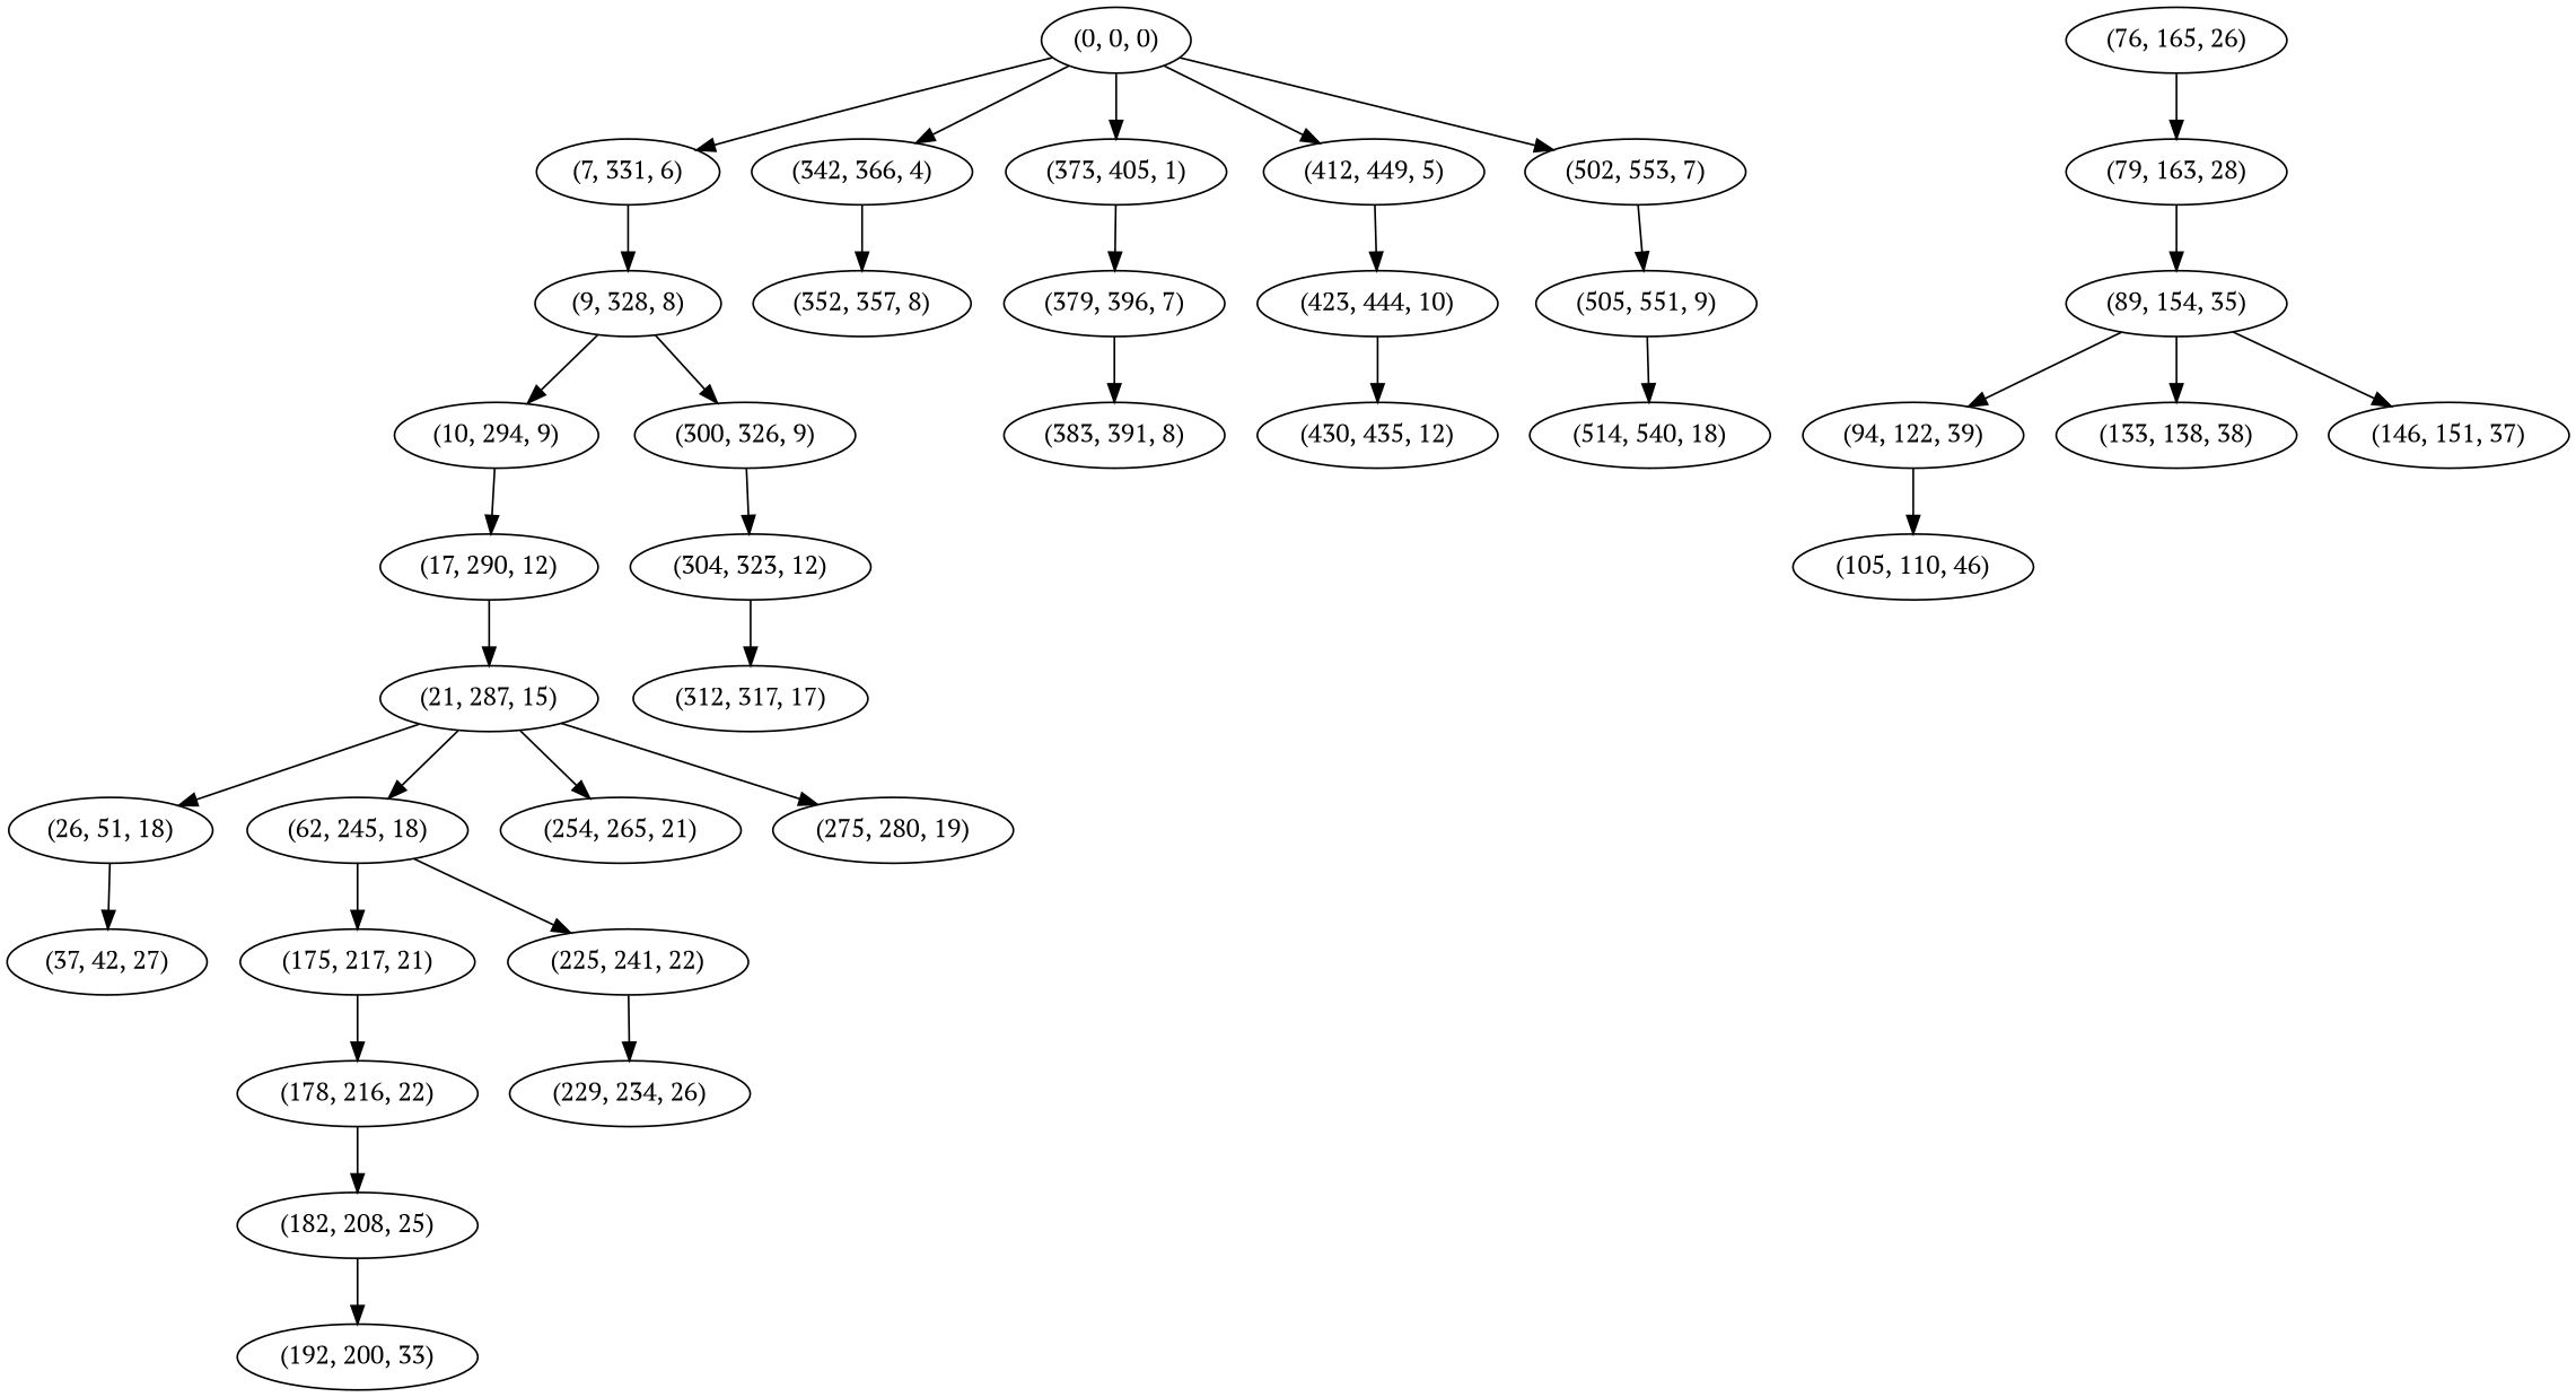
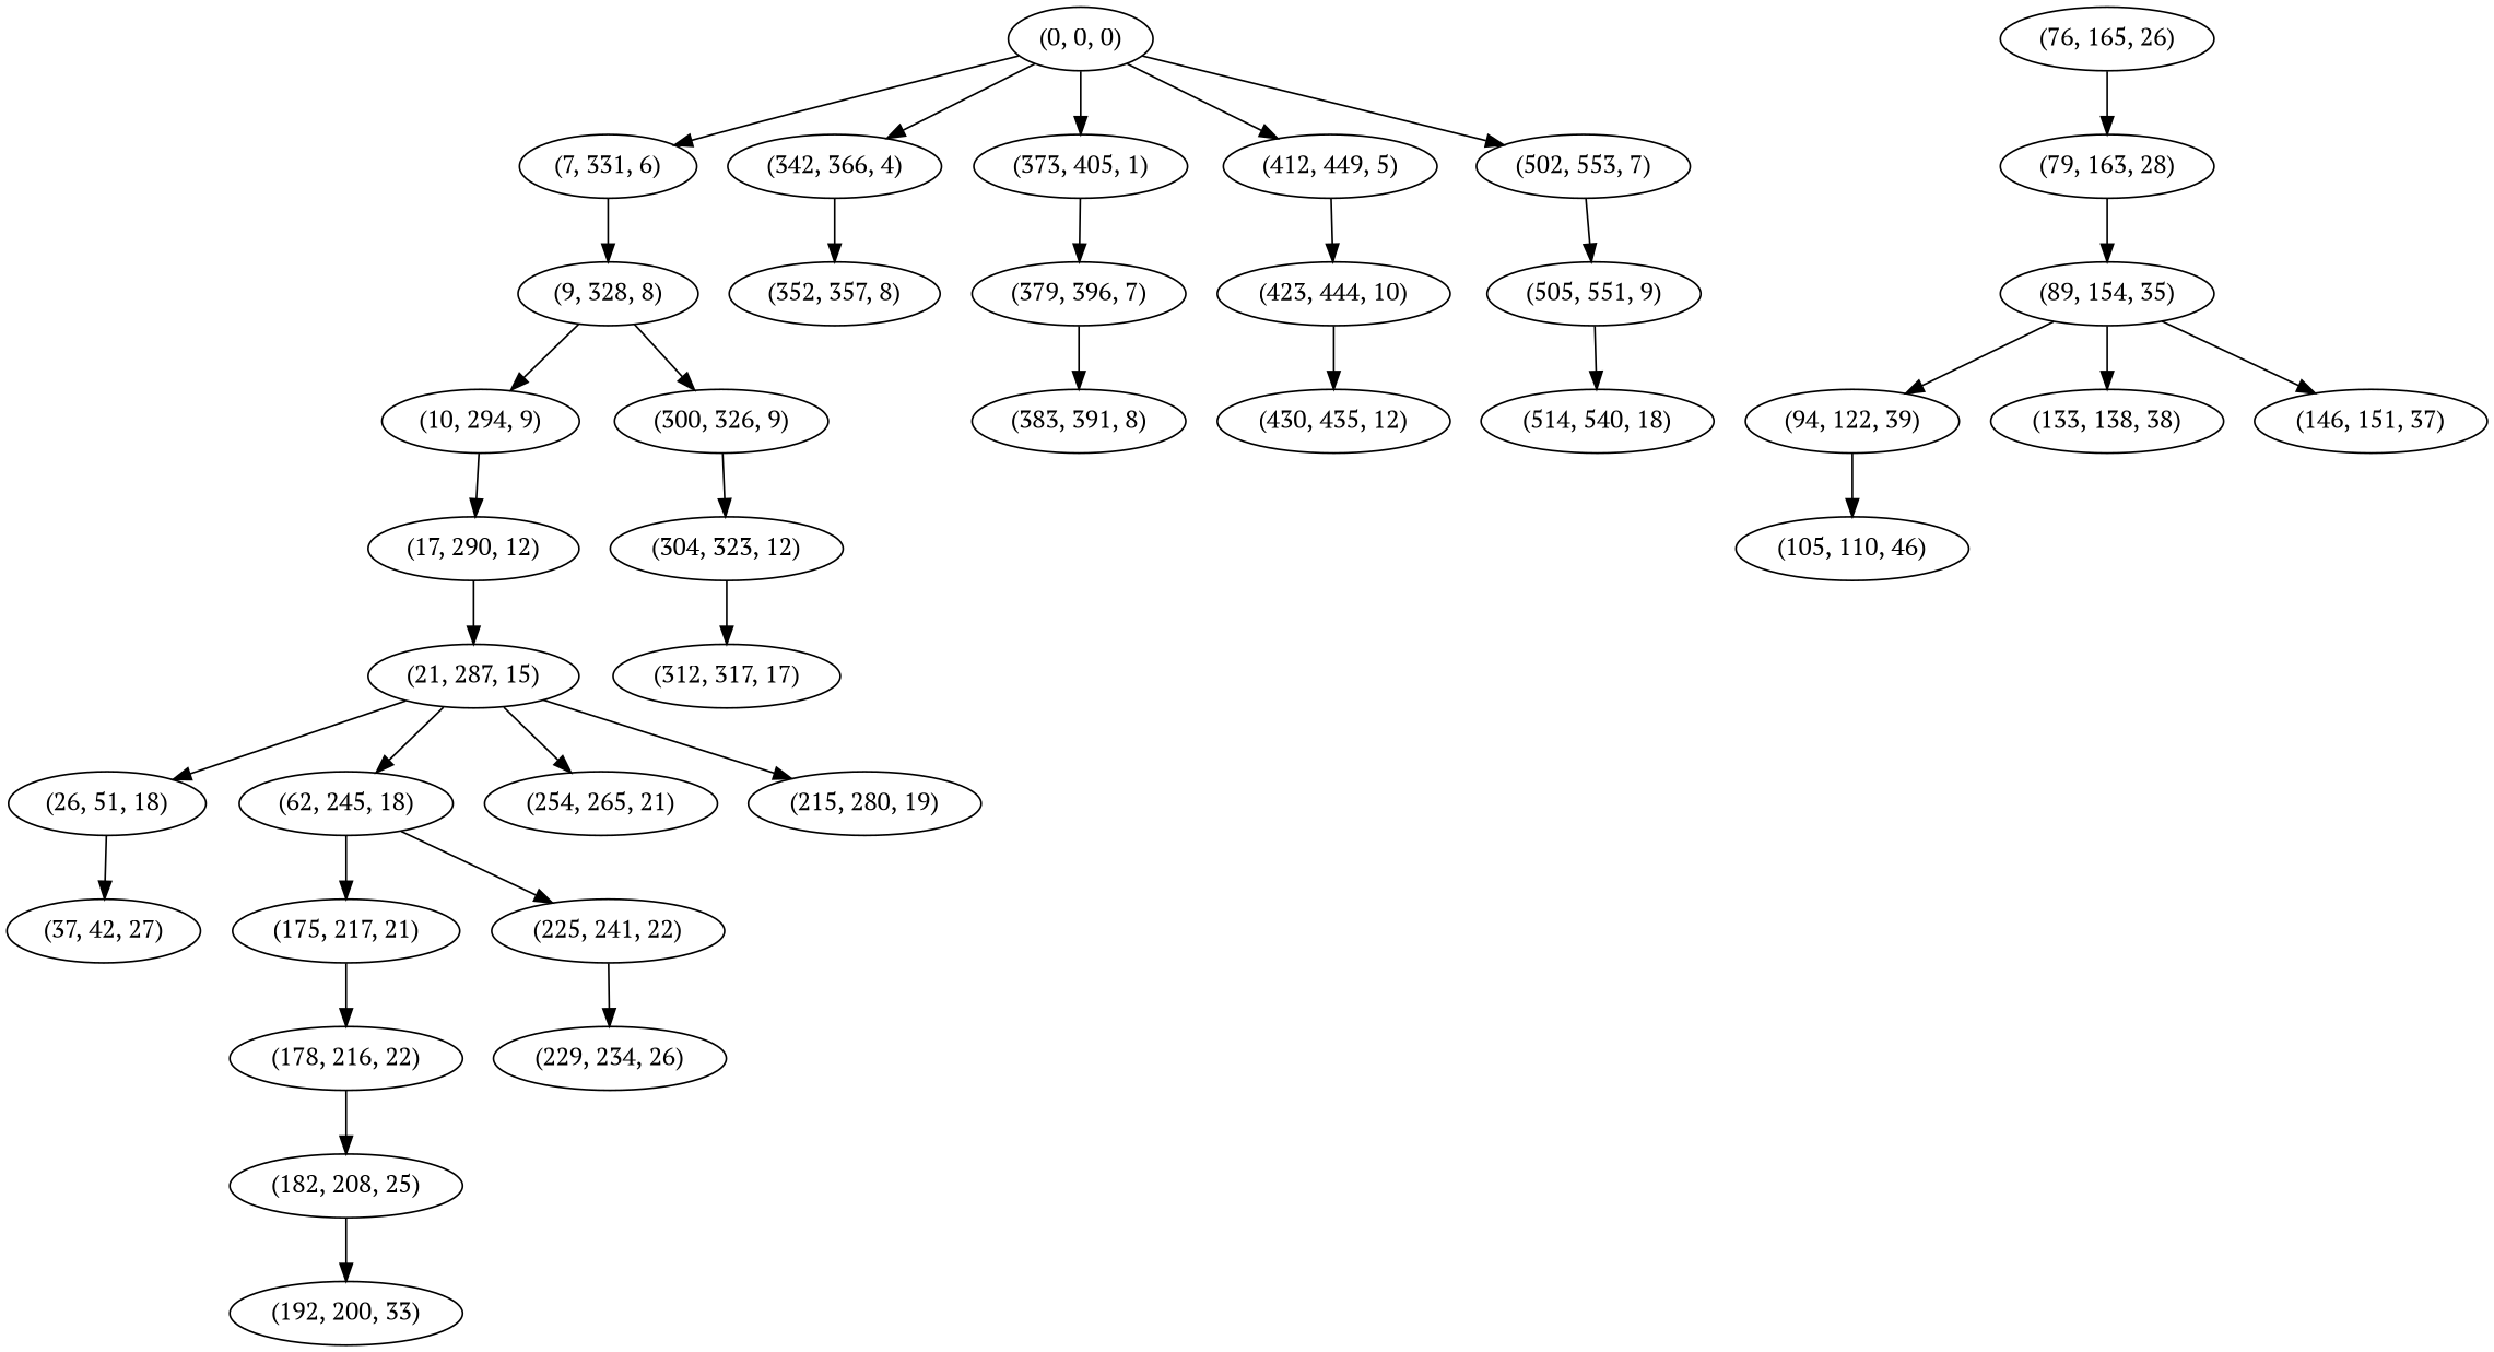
  digraph {
    fontname="PT Serif"
    node [fontname="PT Serif"]
    edge [fontname="PT Serif"]
    "(0, 0, 0)"
    "(7, 331, 6)"
    "(342, 366, 4)"
    "(373, 405, 1)"
    "(412, 449, 5)"
    "(502, 553, 7)"
    "(9, 328, 8)"
    "(352, 357, 8)"
    "(379, 396, 7)"
    "(423, 444, 10)"
    "(505, 551, 9)"
    "(10, 294, 9)"
    "(300, 326, 9)"
    "(17, 290, 12)"
    "(304, 323, 12)"
    "(21, 287, 15)"
    "(26, 51, 18)"
    "(62, 245, 18)"
    "(254, 265, 21)"
-   "(275, 280, 19)"
+   "(275, 280, 19)" [label="(215, 280, 19)"]
    "(37, 42, 27)"
    "(175, 217, 21)"
    "(225, 241, 22)"
    "(76, 165, 26)"
    "(79, 163, 28)"
    "(178, 216, 22)"
    "(229, 234, 26)"
    "(89, 154, 35)"
    "(94, 122, 39)"
    "(133, 138, 38)"
    "(146, 151, 37)"
    "(105, 110, 46)"
    "(182, 208, 25)"
    "(192, 200, 33)"
    "(312, 317, 17)"
    "(383, 391, 8)"
    "(430, 435, 12)"
    "(514, 540, 18)"
    "(0, 0, 0)" -> "(7, 331, 6)"
    "(0, 0, 0)" -> "(342, 366, 4)"
    "(0, 0, 0)" -> "(373, 405, 1)"
    "(0, 0, 0)" -> "(412, 449, 5)"
    "(0, 0, 0)" -> "(502, 553, 7)"
    "(7, 331, 6)" -> "(9, 328, 8)"
    "(342, 366, 4)" -> "(352, 357, 8)"
    "(373, 405, 1)" -> "(379, 396, 7)"
    "(412, 449, 5)" -> "(423, 444, 10)"
    "(502, 553, 7)" -> "(505, 551, 9)"
    "(9, 328, 8)" -> "(10, 294, 9)"
    "(9, 328, 8)" -> "(300, 326, 9)"
    "(379, 396, 7)" -> "(383, 391, 8)"
    "(423, 444, 10)" -> "(430, 435, 12)"
    "(505, 551, 9)" -> "(514, 540, 18)"
    "(10, 294, 9)" -> "(17, 290, 12)"
    "(300, 326, 9)" -> "(304, 323, 12)"
    "(17, 290, 12)" -> "(21, 287, 15)"
    "(304, 323, 12)" -> "(312, 317, 17)"
    "(21, 287, 15)" -> "(26, 51, 18)"
    "(21, 287, 15)" -> "(62, 245, 18)"
    "(21, 287, 15)" -> "(254, 265, 21)"
    "(21, 287, 15)" -> "(275, 280, 19)"
    "(26, 51, 18)" -> "(37, 42, 27)"
    "(62, 245, 18)" -> "(175, 217, 21)"
    "(62, 245, 18)" -> "(225, 241, 22)"
    "(175, 217, 21)" -> "(178, 216, 22)"
    "(225, 241, 22)" -> "(229, 234, 26)"
    "(76, 165, 26)" -> "(79, 163, 28)"
    "(79, 163, 28)" -> "(89, 154, 35)"
    "(178, 216, 22)" -> "(182, 208, 25)"
    "(89, 154, 35)" -> "(94, 122, 39)"
    "(89, 154, 35)" -> "(133, 138, 38)"
    "(89, 154, 35)" -> "(146, 151, 37)"
    "(94, 122, 39)" -> "(105, 110, 46)"
    "(182, 208, 25)" -> "(192, 200, 33)"
  }
